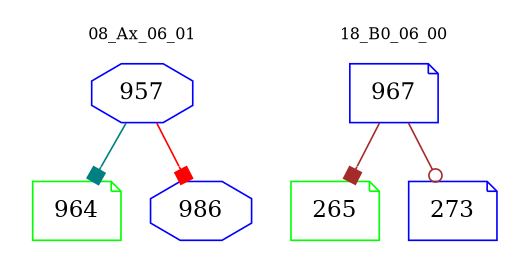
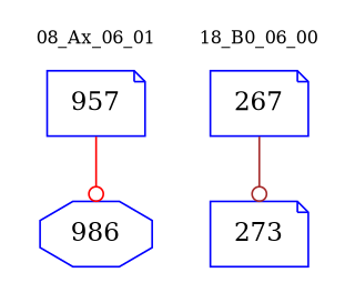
  digraph {
    node [color=blue shape=note]
    edge [arrowhead=box color=brown]
-   n1 [label=957 shape=octagon]
-   n2 [color=green label=964]
+   n1 [label=957]
    n3 [label=986 shape=octagon]
-   n4 [label=967]
-   n5 [color=green label=265]
+   n4 [label=267]
    n6 [label=273]
    subgraph cluster_1 {
      color=white
      fontsize=10
      label="08_Ax_06_01"
      n1
-     n2
      n3
    }
    subgraph cluster_2 {
      color=white
      fontsize=10
      label="18_B0_06_00"
      n4
-     n5
      n6
    }
-   n1 -> n2 [color=teal]
-   n1 -> n3 [color=red]
-   n4 -> n5
+   n1 -> n3 [arrowhead=odot color=red]
    n4 -> n6 [arrowhead=odot]
  }
